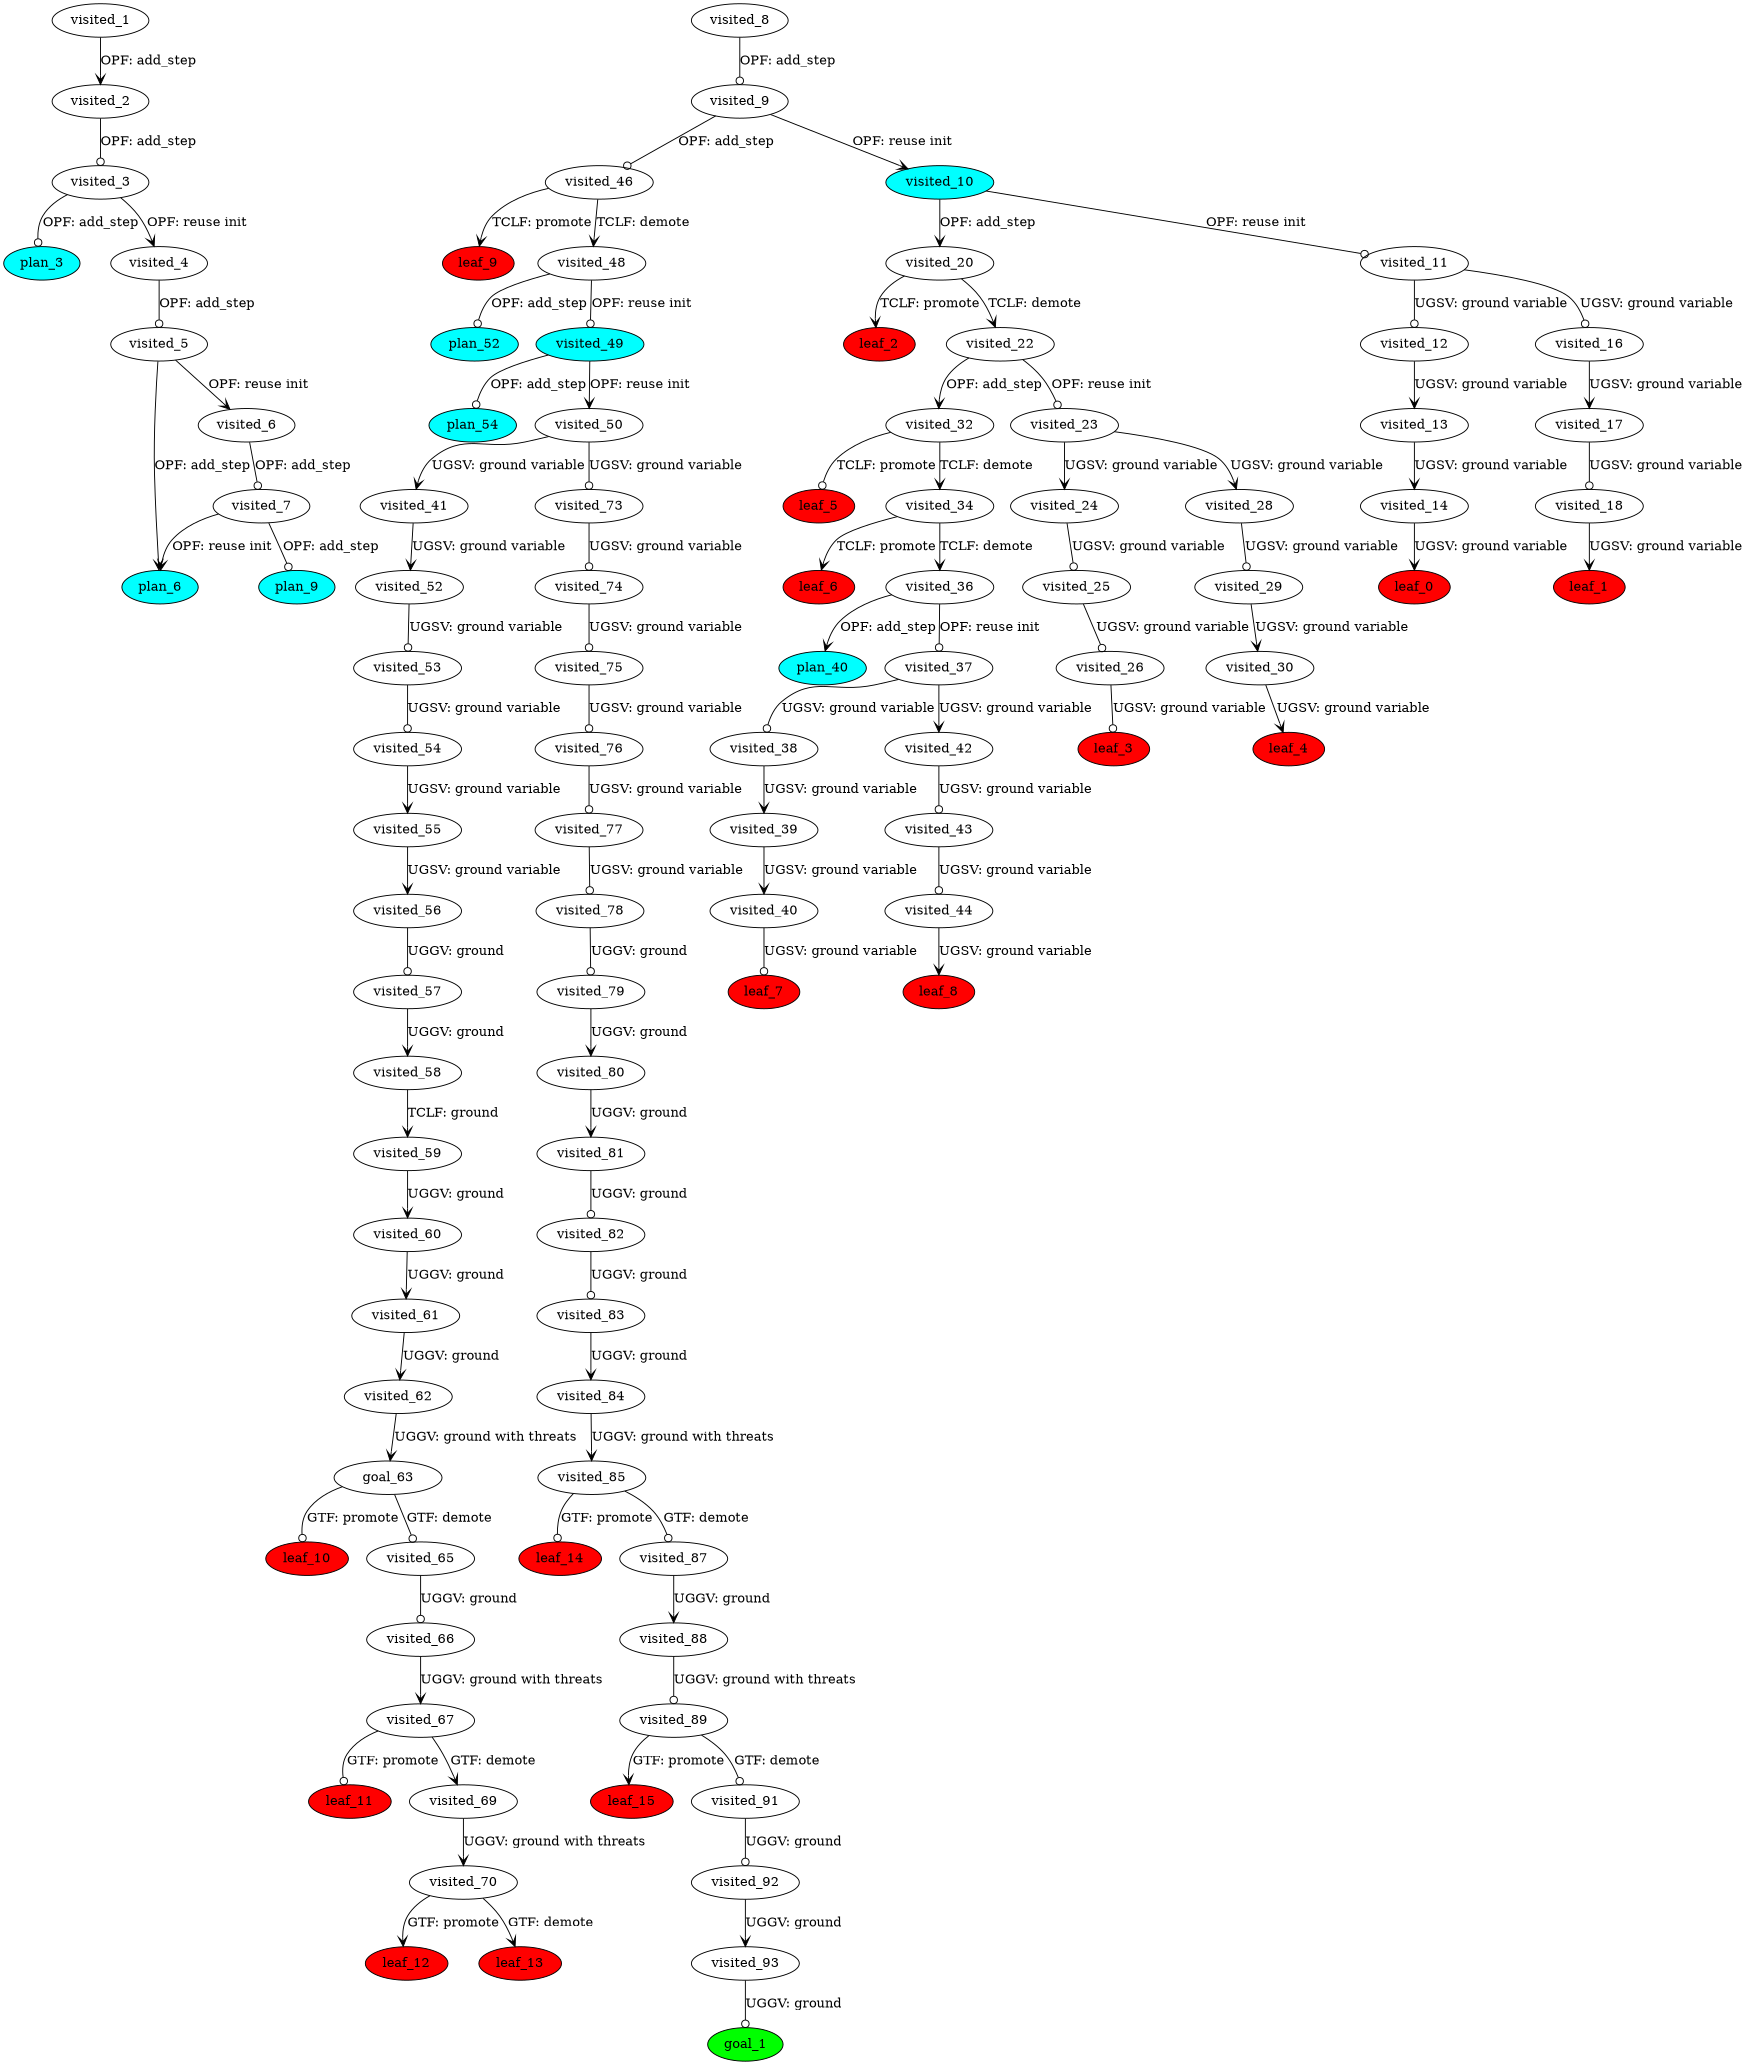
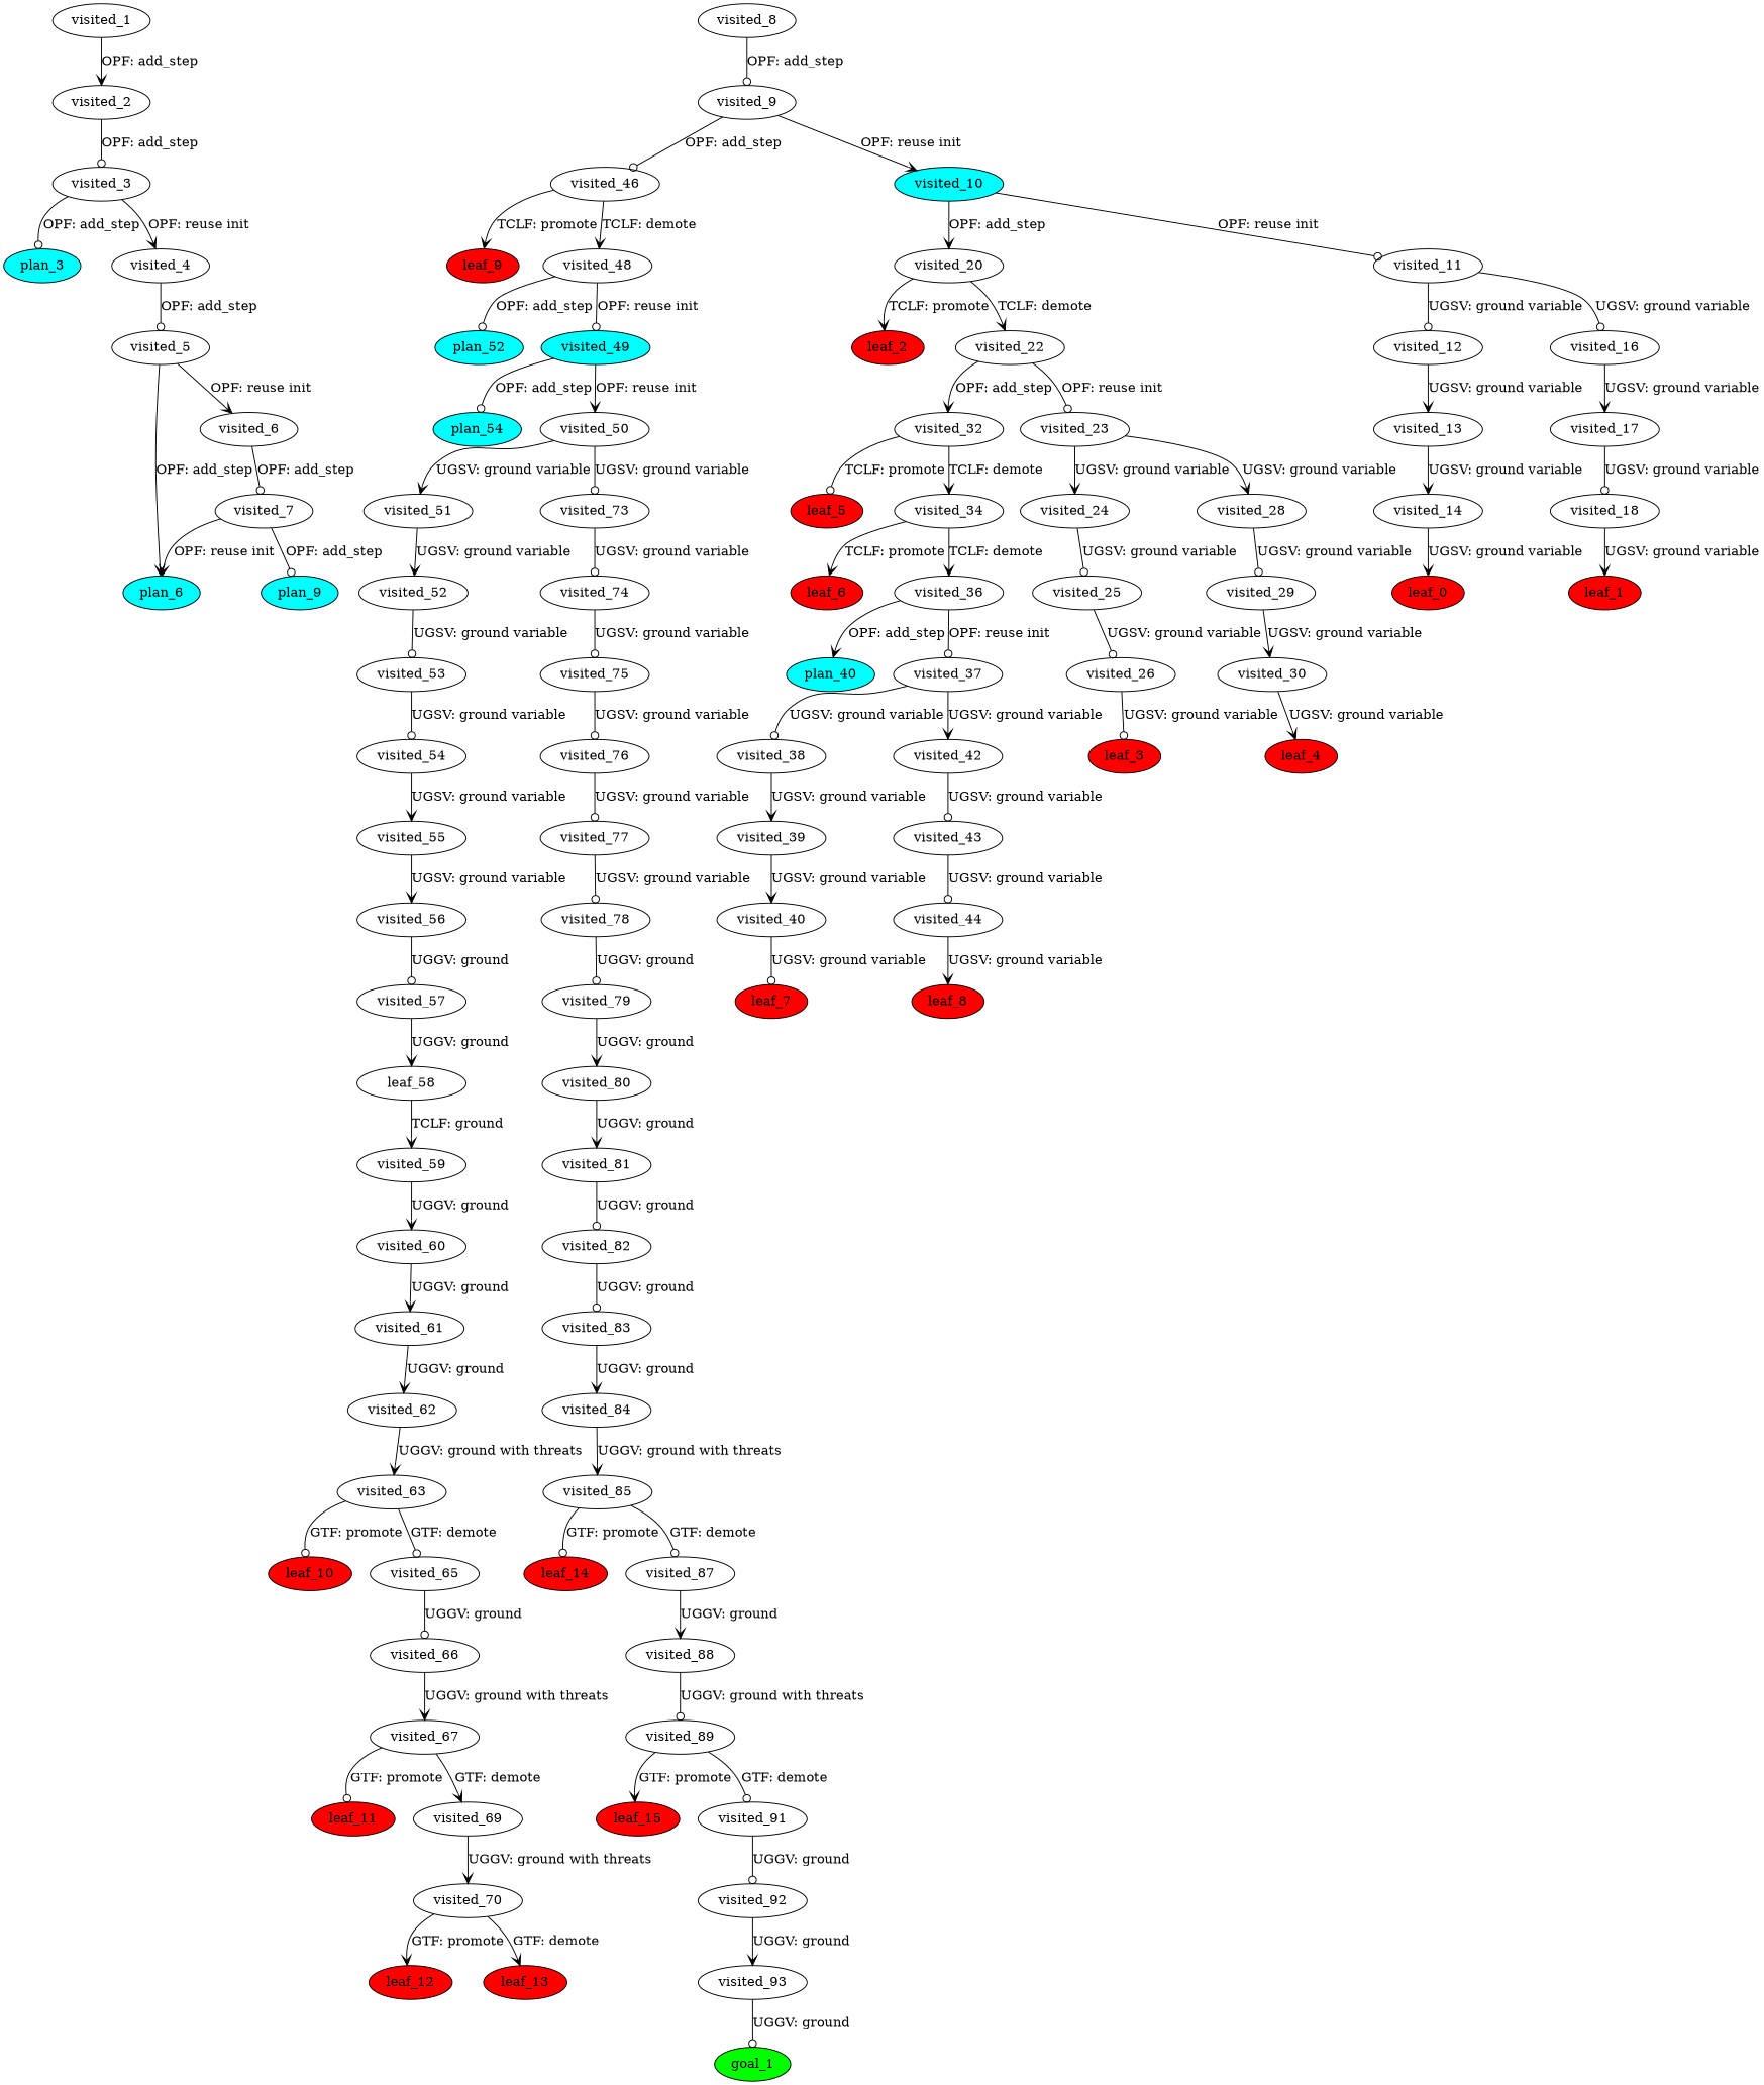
  digraph {
    node [fillcolor=white style=filled]
    edge [arrowhead=vee]
    n1 [label=visited_1]
    n2 [label=visited_2]
    n3 [label=visited_3]
    n4 [fillcolor=cyan label=plan_3]
    n5 [label=visited_4]
    n6 [label=visited_5]
    n7 [fillcolor=cyan label=plan_6]
    n8 [label=visited_6]
    n9 [label=visited_7]
    n10 [fillcolor=cyan label=plan_9]
    n11 [label=visited_8]
    n12 [label=visited_9]
    n13 [label=visited_46]
    n14 [fillcolor=cyan label=visited_10]
    n15 [fillcolor=red label=leaf_9]
    n16 [label=visited_48]
    n17 [label=visited_20]
    n18 [label=visited_11]
    n19 [fillcolor=cyan label=plan_52]
    n20 [fillcolor=cyan label=visited_49]
    n21 [fillcolor=red label=leaf_2]
    n22 [label=visited_22]
    n23 [label=visited_12]
    n24 [label=visited_16]
    n25 [label=visited_32]
    n26 [label=visited_23]
    n27 [label=visited_13]
    n28 [label=visited_17]
    n29 [label=visited_14]
    n30 [label=visited_18]
    n31 [fillcolor=red label=leaf_0]
    n32 [fillcolor=red label=leaf_1]
    n33 [fillcolor=red label=leaf_5]
    n34 [label=visited_34]
    n35 [label=visited_24]
    n36 [label=visited_28]
    n37 [fillcolor=red label=leaf_6]
    n38 [label=visited_36]
    n39 [label=visited_25]
    n40 [label=visited_29]
    n41 [label=visited_26]
    n42 [label=visited_30]
    n43 [fillcolor=red label=leaf_3]
    n44 [fillcolor=red label=leaf_4]
    n45 [fillcolor=cyan label=plan_40]
    n46 [label=visited_37]
    n47 [label=visited_38]
    n48 [label=visited_42]
    n49 [label=visited_39]
    n50 [label=visited_43]
    n51 [label=visited_40]
    n52 [label=visited_44]
    n53 [fillcolor=red label=leaf_7]
    n54 [fillcolor=red label=leaf_8]
    n55 [fillcolor=cyan label=plan_54]
    n56 [label=visited_50]
-   n57 [label=visited_41]
+   n57 [label=visited_51]
    n58 [label=visited_73]
    n59 [label=visited_52]
    n60 [label=visited_74]
    n61 [label=visited_53]
    n62 [label=visited_75]
    n63 [label=visited_54]
    n64 [label=visited_55]
    n65 [label=visited_56]
    n66 [label=visited_57]
-   n67 [label=visited_58]
+   n67 [label=leaf_58]
    n68 [label=visited_59]
    n69 [label=visited_60]
    n70 [label=visited_61]
    n71 [label=visited_62]
-   n72 [label=goal_63]
+   n72 [label=visited_63]
    n73 [fillcolor=red label=leaf_10]
    n74 [label=visited_65]
    n75 [label=visited_66]
    n76 [label=visited_67]
    n77 [fillcolor=red label=leaf_11]
    n78 [label=visited_69]
    n79 [label=visited_70]
    n80 [fillcolor=red label=leaf_12]
    n81 [fillcolor=red label=leaf_13]
    n82 [label=visited_76]
    n83 [label=visited_77]
    n84 [label=visited_78]
    n85 [label=visited_79]
    n86 [label=visited_80]
    n87 [label=visited_81]
    n88 [label=visited_82]
    n89 [label=visited_83]
    n90 [label=visited_84]
    n91 [label=visited_85]
    n92 [fillcolor=red label=leaf_14]
    n93 [label=visited_87]
    n94 [label=visited_88]
    n95 [label=visited_89]
    n96 [fillcolor=red label=leaf_15]
    n97 [label=visited_91]
    n98 [label=visited_92]
    n99 [label=visited_93]
    n100 [fillcolor=green label=goal_1]
    n1 -> n2 [label="OPF: add_step"]
    n2 -> n3 [arrowhead=odot label="OPF: add_step"]
    n3 -> n4 [arrowhead=odot label="OPF: add_step"]
    n3 -> n5 [label="OPF: reuse init"]
    n5 -> n6 [arrowhead=odot label="OPF: add_step"]
    n6 -> n7 [label="OPF: add_step"]
    n6 -> n8 [label="OPF: reuse init"]
    n8 -> n9 [arrowhead=odot label="OPF: add_step"]
    n9 -> n7 [label="OPF: reuse init"]
    n9 -> n10 [arrowhead=odot label="OPF: add_step"]
    n11 -> n12 [arrowhead=odot label="OPF: add_step"]
    n12 -> n13 [arrowhead=odot label="OPF: add_step"]
    n12 -> n14 [label="OPF: reuse init"]
    n13 -> n15 [label="TCLF: promote"]
    n13 -> n16 [label="TCLF: demote"]
    n14 -> n17 [label="OPF: add_step"]
    n14 -> n18 [arrowhead=odot label="OPF: reuse init"]
    n16 -> n19 [arrowhead=odot label="OPF: add_step"]
    n16 -> n20 [arrowhead=odot label="OPF: reuse init"]
    n17 -> n21 [label="TCLF: promote"]
    n17 -> n22 [label="TCLF: demote"]
    n18 -> n23 [arrowhead=odot label="UGSV: ground variable"]
    n18 -> n24 [arrowhead=odot label="UGSV: ground variable"]
    n20 -> n55 [arrowhead=odot label="OPF: add_step"]
    n20 -> n56 [label="OPF: reuse init"]
    n22 -> n25 [label="OPF: add_step"]
    n22 -> n26 [arrowhead=odot label="OPF: reuse init"]
    n23 -> n27 [label="UGSV: ground variable"]
    n24 -> n28 [label="UGSV: ground variable"]
    n25 -> n33 [arrowhead=odot label="TCLF: promote"]
    n25 -> n34 [label="TCLF: demote"]
    n26 -> n35 [label="UGSV: ground variable"]
    n26 -> n36 [label="UGSV: ground variable"]
    n27 -> n29 [label="UGSV: ground variable"]
    n28 -> n30 [arrowhead=odot label="UGSV: ground variable"]
    n29 -> n31 [label="UGSV: ground variable"]
    n30 -> n32 [label="UGSV: ground variable"]
    n34 -> n37 [label="TCLF: promote"]
    n34 -> n38 [label="TCLF: demote"]
    n35 -> n39 [arrowhead=odot label="UGSV: ground variable"]
    n36 -> n40 [arrowhead=odot label="UGSV: ground variable"]
    n38 -> n45 [label="OPF: add_step"]
    n38 -> n46 [arrowhead=odot label="OPF: reuse init"]
    n39 -> n41 [arrowhead=odot label="UGSV: ground variable"]
    n40 -> n42 [label="UGSV: ground variable"]
    n41 -> n43 [arrowhead=odot label="UGSV: ground variable"]
    n42 -> n44 [label="UGSV: ground variable"]
    n46 -> n47 [arrowhead=odot label="UGSV: ground variable"]
    n46 -> n48 [label="UGSV: ground variable"]
    n47 -> n49 [label="UGSV: ground variable"]
    n48 -> n50 [arrowhead=odot label="UGSV: ground variable"]
    n49 -> n51 [label="UGSV: ground variable"]
    n50 -> n52 [arrowhead=odot label="UGSV: ground variable"]
    n51 -> n53 [arrowhead=odot label="UGSV: ground variable"]
    n52 -> n54 [label="UGSV: ground variable"]
    n56 -> n57 [label="UGSV: ground variable"]
    n56 -> n58 [arrowhead=odot label="UGSV: ground variable"]
    n57 -> n59 [label="UGSV: ground variable"]
    n58 -> n60 [arrowhead=odot label="UGSV: ground variable"]
    n59 -> n61 [arrowhead=odot label="UGSV: ground variable"]
    n60 -> n62 [arrowhead=odot label="UGSV: ground variable"]
    n61 -> n63 [arrowhead=odot label="UGSV: ground variable"]
    n62 -> n82 [arrowhead=odot label="UGSV: ground variable"]
    n63 -> n64 [label="UGSV: ground variable"]
    n64 -> n65 [label="UGSV: ground variable"]
    n65 -> n66 [arrowhead=odot label="UGGV: ground"]
    n66 -> n67 [label="UGGV: ground"]
    n67 -> n68 [label="TCLF: ground"]
    n68 -> n69 [label="UGGV: ground"]
    n69 -> n70 [label="UGGV: ground"]
    n70 -> n71 [label="UGGV: ground"]
    n71 -> n72 [label="UGGV: ground with threats"]
    n72 -> n73 [arrowhead=odot label="GTF: promote"]
    n72 -> n74 [arrowhead=odot label="GTF: demote"]
    n74 -> n75 [arrowhead=odot label="UGGV: ground"]
    n75 -> n76 [label="UGGV: ground with threats"]
    n76 -> n77 [arrowhead=odot label="GTF: promote"]
    n76 -> n78 [label="GTF: demote"]
    n78 -> n79 [label="UGGV: ground with threats"]
    n79 -> n80 [label="GTF: promote"]
    n79 -> n81 [label="GTF: demote"]
    n82 -> n83 [arrowhead=odot label="UGSV: ground variable"]
    n83 -> n84 [arrowhead=odot label="UGSV: ground variable"]
    n84 -> n85 [arrowhead=odot label="UGGV: ground"]
    n85 -> n86 [label="UGGV: ground"]
    n86 -> n87 [label="UGGV: ground"]
    n87 -> n88 [arrowhead=odot label="UGGV: ground"]
    n88 -> n89 [arrowhead=odot label="UGGV: ground"]
    n89 -> n90 [label="UGGV: ground"]
    n90 -> n91 [label="UGGV: ground with threats"]
    n91 -> n92 [arrowhead=odot label="GTF: promote"]
    n91 -> n93 [arrowhead=odot label="GTF: demote"]
    n93 -> n94 [label="UGGV: ground"]
    n94 -> n95 [arrowhead=odot label="UGGV: ground with threats"]
    n95 -> n96 [label="GTF: promote"]
    n95 -> n97 [arrowhead=odot label="GTF: demote"]
    n97 -> n98 [arrowhead=odot label="UGGV: ground"]
    n98 -> n99 [label="UGGV: ground"]
    n99 -> n100 [arrowhead=odot label="UGGV: ground"]
  }
